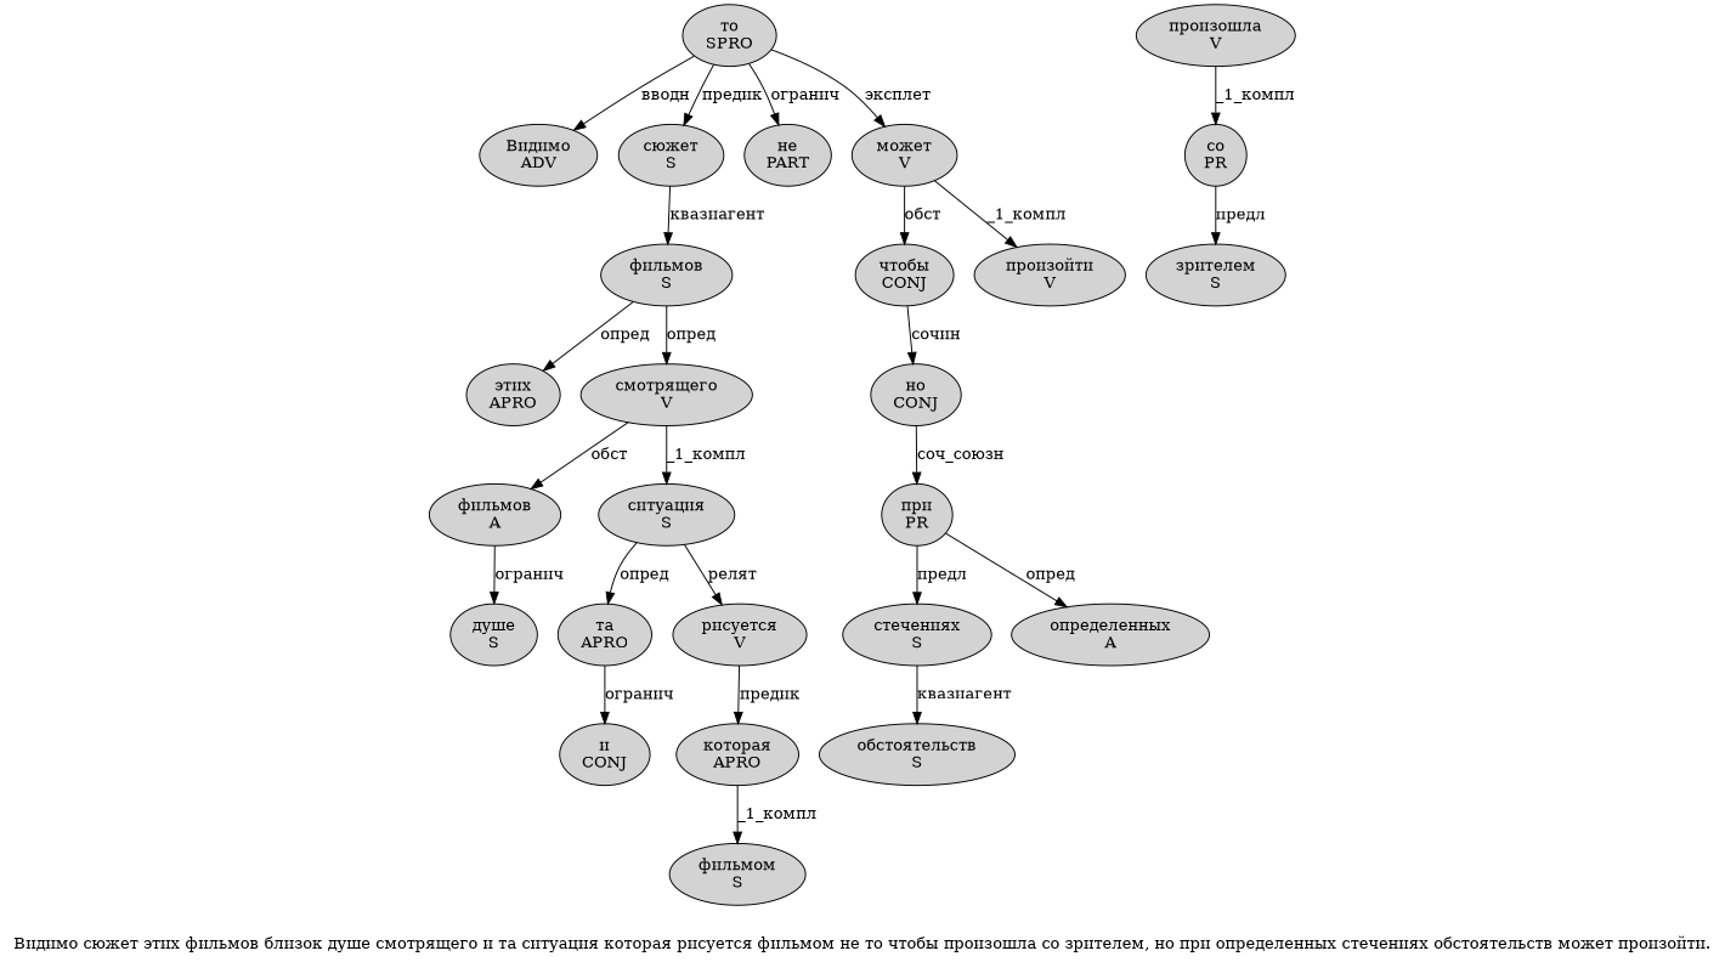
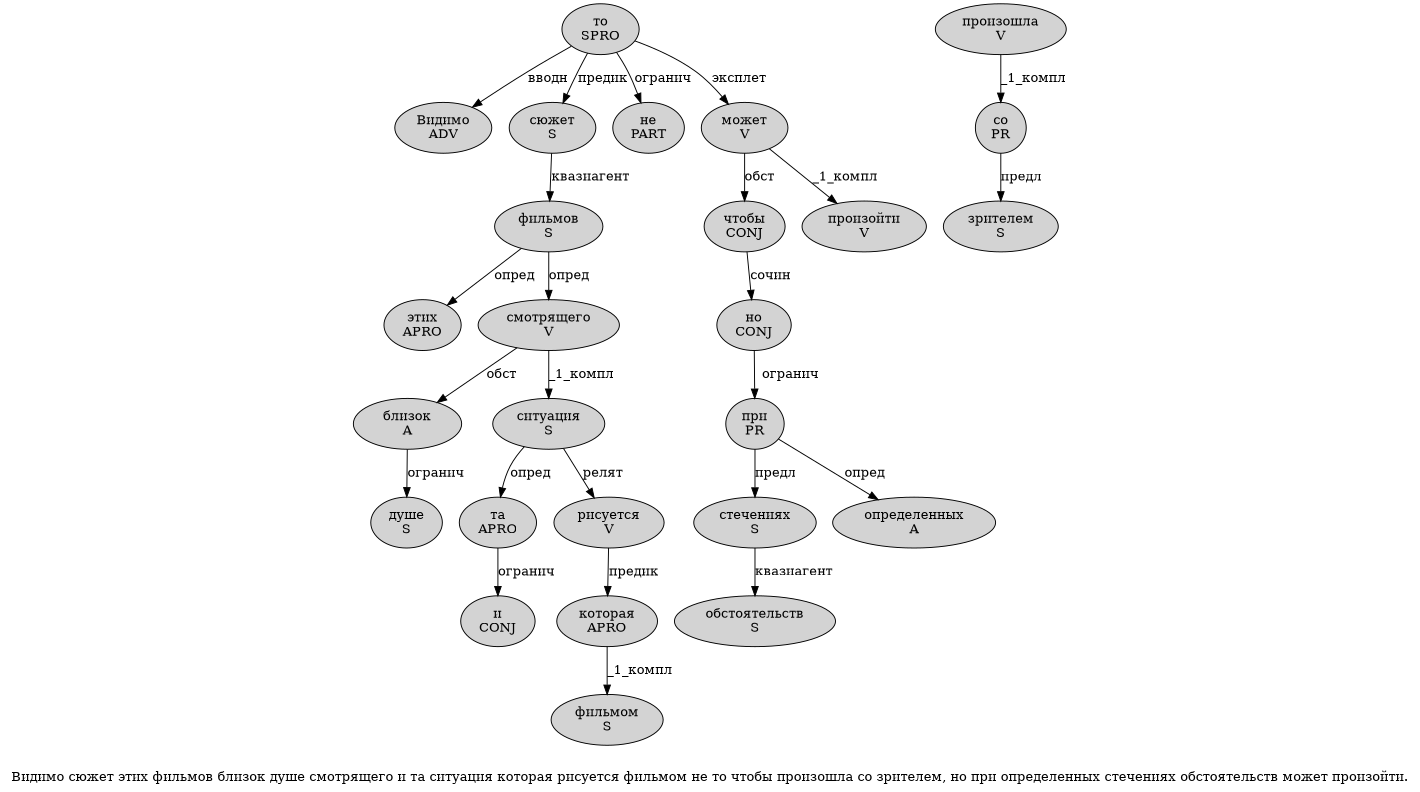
  digraph {
    label="Видимо сюжет этих фильмов близок душе смотрящего и та ситуация которая рисуется фильмом не то чтобы произошла со зрителем, но при определенных стечениях обстоятельств может произойти."
    node [fillcolor=lightgray penwidth=1 shape=ellipse style=filled]
    n1 [label="Видимо\nADV"]
    n2 [label="сюжет\nS"]
    n3 [label="фильмов\nS"]
    n4 [label="этих\nAPRO"]
    n5 [label="смотрящего\nV"]
-   n6 [label="фильмов\nA"]
+   n6 [label="близок\nA"]
    n7 [label="ситуация\nS"]
    n8 [label="душе\nS"]
    n9 [label="та\nAPRO"]
    n10 [label="рисуется\nV"]
    n11 [label="и\nCONJ"]
    n12 [label="которая\nAPRO"]
    n13 [label="фильмом\nS"]
    n14 [label="не\nPART"]
    n15 [label="то\nSPRO"]
    n16 [label="может\nV"]
    n17 [label="чтобы\nCONJ"]
    n18 [label="произойти\nV"]
    n19 [label="но\nCONJ"]
    n20 [label="произошла\nV"]
    n21 [label="со\nPR"]
    n22 [label="при\nPR"]
    n23 [label="зрителем\nS"]
    n24 [label="стечениях\nS"]
    n25 [label="определенных\nA"]
    n26 [label="обстоятельств\nS"]
    n2 -> n3 [label="квазиагент"]
    n3 -> n4 [label="опред"]
    n3 -> n5 [label="опред"]
    n5 -> n6 [label="обст"]
    n5 -> n7 [label="_1_компл"]
    n6 -> n8 [label="огранич"]
    n7 -> n9 [label="опред"]
    n7 -> n10 [label="релят"]
    n9 -> n11 [label="огранич"]
    n10 -> n12 [label="предик"]
    n12 -> n13 [label="_1_компл"]
    n15 -> n1 [label="вводн"]
    n15 -> n2 [label="предик"]
    n15 -> n14 [label="огранич"]
    n15 -> n16 [label="эксплет"]
    n16 -> n17 [label="обст"]
    n16 -> n18 [label="_1_компл"]
    n17 -> n19 [label="сочин"]
-   n19 -> n22 [label="соч_союзн"]
+   n19 -> n22 [label="огранич"]
    n20 -> n21 [label="_1_компл"]
    n21 -> n23 [label="предл"]
    n22 -> n24 [label="предл"]
    n22 -> n25 [label="опред"]
    n24 -> n26 [label="квазиагент"]
  }
